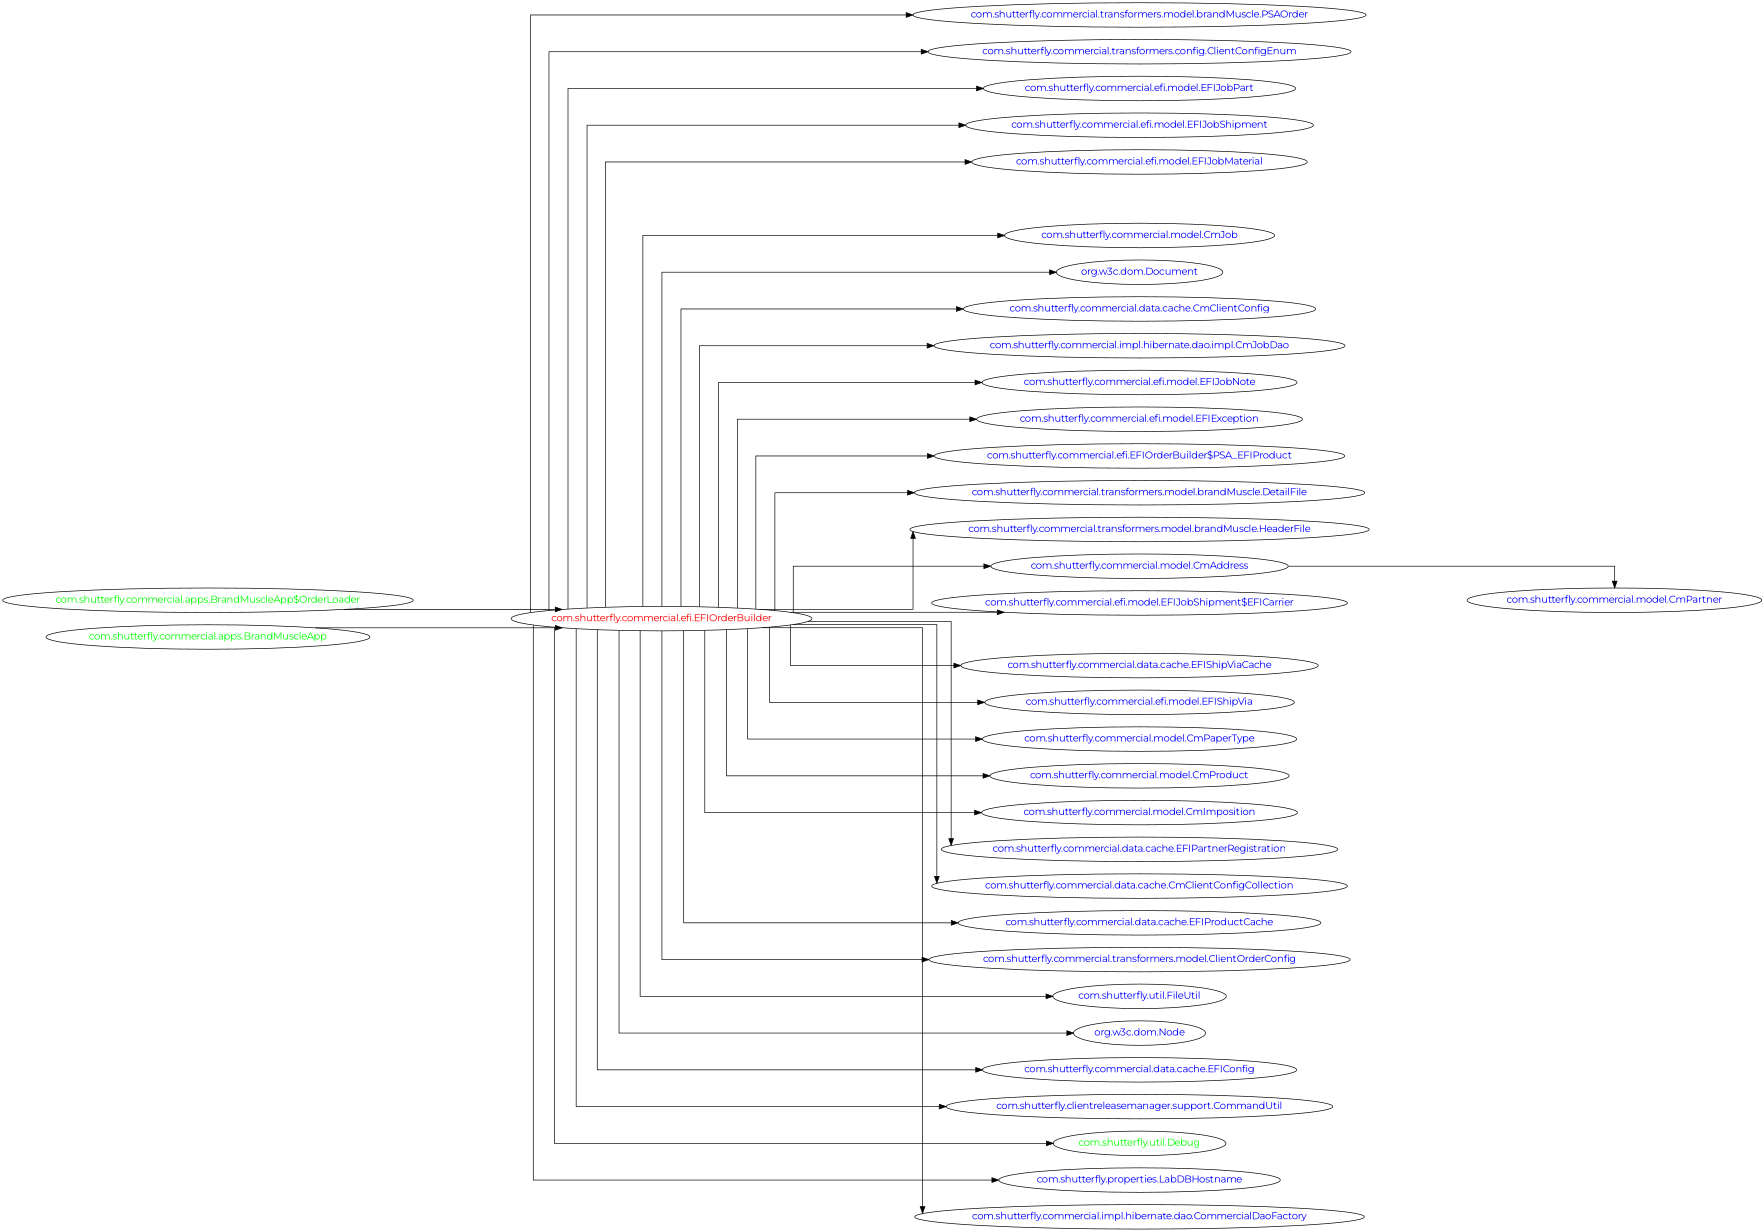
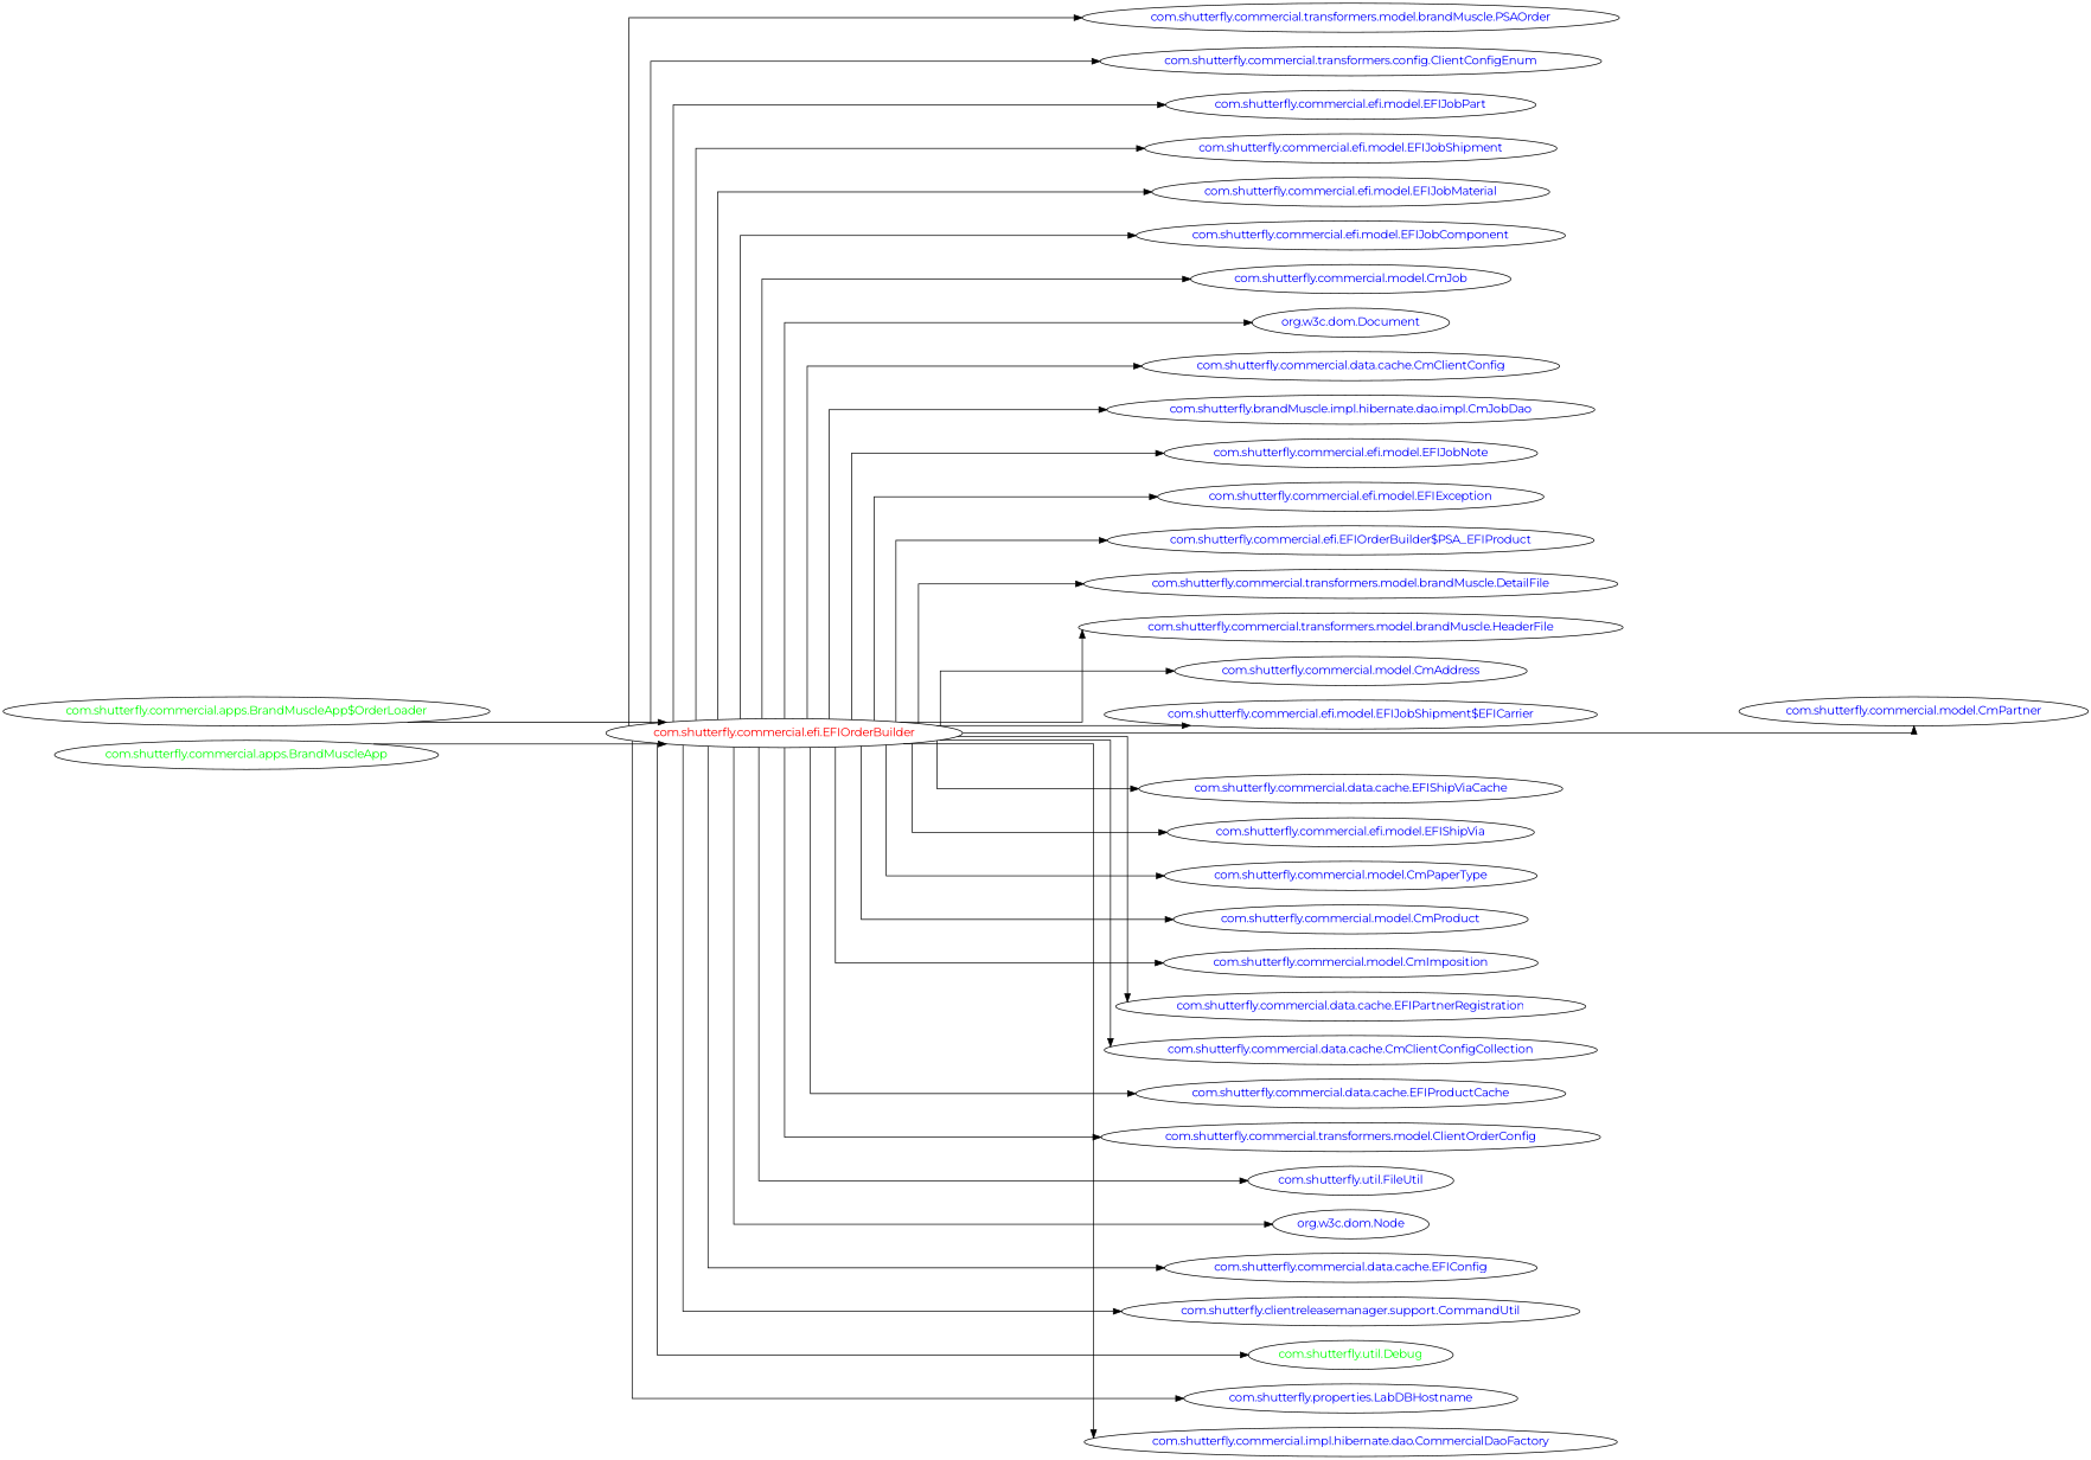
  digraph {
    concentrate=true
    fontname=Montserrat
    rankdir=LR
    ranksep=2.0
    splines=ortho
    node [fontcolor=blue fontname=Montserrat]
    edge [fontname=Montserrat]
    "com.shutterfly.commercial.efi.EFIOrderBuilder" [fontcolor=red]
    "com.shutterfly.commercial.transformers.model.brandMuscle.PSAOrder"
    "com.shutterfly.commercial.transformers.config.ClientConfigEnum"
    "com.shutterfly.commercial.efi.model.EFIJobPart"
    "com.shutterfly.commercial.efi.model.EFIJobShipment"
    "com.shutterfly.commercial.efi.model.EFIJobMaterial"
+   "com.shutterfly.commercial.efi.model.EFIJobComponent"
    "com.shutterfly.commercial.model.CmJob"
    "org.w3c.dom.Document"
    "com.shutterfly.commercial.data.cache.CmClientConfig"
-   "com.shutterfly.commercial.impl.hibernate.dao.impl.CmJobDao"
+   "com.shutterfly.commercial.impl.hibernate.dao.impl.CmJobDao" [label="com.shutterfly.brandMuscle.impl.hibernate.dao.impl.CmJobDao"]
    "com.shutterfly.commercial.efi.model.EFIJobNote"
    "com.shutterfly.commercial.efi.model.EFIException"
    "com.shutterfly.commercial.efi.EFIOrderBuilder$PSA_EFIProduct"
    "com.shutterfly.commercial.transformers.model.brandMuscle.DetailFile"
    "com.shutterfly.commercial.transformers.model.brandMuscle.HeaderFile"
    "com.shutterfly.commercial.model.CmAddress"
    "com.shutterfly.commercial.efi.model.EFIJobShipment$EFICarrier"
    "com.shutterfly.commercial.model.CmPartner"
    "com.shutterfly.commercial.data.cache.EFIShipViaCache"
    "com.shutterfly.commercial.efi.model.EFIShipVia"
    "com.shutterfly.commercial.model.CmPaperType"
    "com.shutterfly.commercial.model.CmProduct"
    "com.shutterfly.commercial.model.CmImposition"
    "com.shutterfly.commercial.data.cache.EFIPartnerRegistration"
    "com.shutterfly.commercial.data.cache.CmClientConfigCollection"
    "com.shutterfly.commercial.data.cache.EFIProductCache"
    "com.shutterfly.commercial.transformers.model.ClientOrderConfig"
    "com.shutterfly.util.FileUtil"
    "org.w3c.dom.Node"
    "com.shutterfly.commercial.data.cache.EFIConfig"
    "com.shutterfly.clientreleasemanager.support.CommandUtil"
    "com.shutterfly.util.Debug" [fontcolor=green]
    "com.shutterfly.properties.LabDBHostname"
    "com.shutterfly.commercial.impl.hibernate.dao.CommercialDaoFactory"
    "com.shutterfly.commercial.apps.BrandMuscleApp$OrderLoader" [fontcolor=green]
    "com.shutterfly.commercial.apps.BrandMuscleApp" [fontcolor=green]
    "com.shutterfly.commercial.efi.EFIOrderBuilder" -> "com.shutterfly.commercial.transformers.model.brandMuscle.PSAOrder"
    "com.shutterfly.commercial.efi.EFIOrderBuilder" -> "com.shutterfly.commercial.transformers.config.ClientConfigEnum"
    "com.shutterfly.commercial.efi.EFIOrderBuilder" -> "com.shutterfly.commercial.efi.model.EFIJobPart"
    "com.shutterfly.commercial.efi.EFIOrderBuilder" -> "com.shutterfly.commercial.efi.model.EFIJobShipment"
    "com.shutterfly.commercial.efi.EFIOrderBuilder" -> "com.shutterfly.commercial.efi.model.EFIJobMaterial"
+   "com.shutterfly.commercial.efi.EFIOrderBuilder" -> "com.shutterfly.commercial.efi.model.EFIJobComponent"
    "com.shutterfly.commercial.efi.EFIOrderBuilder" -> "com.shutterfly.commercial.model.CmJob"
    "com.shutterfly.commercial.efi.EFIOrderBuilder" -> "org.w3c.dom.Document"
    "com.shutterfly.commercial.efi.EFIOrderBuilder" -> "com.shutterfly.commercial.data.cache.CmClientConfig"
    "com.shutterfly.commercial.efi.EFIOrderBuilder" -> "com.shutterfly.commercial.impl.hibernate.dao.impl.CmJobDao"
    "com.shutterfly.commercial.efi.EFIOrderBuilder" -> "com.shutterfly.commercial.efi.model.EFIJobNote"
    "com.shutterfly.commercial.efi.EFIOrderBuilder" -> "com.shutterfly.commercial.efi.model.EFIException"
    "com.shutterfly.commercial.efi.EFIOrderBuilder" -> "com.shutterfly.commercial.efi.EFIOrderBuilder$PSA_EFIProduct"
    "com.shutterfly.commercial.efi.EFIOrderBuilder" -> "com.shutterfly.commercial.transformers.model.brandMuscle.DetailFile"
    "com.shutterfly.commercial.efi.EFIOrderBuilder" -> "com.shutterfly.commercial.transformers.model.brandMuscle.HeaderFile"
    "com.shutterfly.commercial.efi.EFIOrderBuilder" -> "com.shutterfly.commercial.model.CmAddress"
    "com.shutterfly.commercial.efi.EFIOrderBuilder" -> "com.shutterfly.commercial.efi.model.EFIJobShipment$EFICarrier"
-   "com.shutterfly.commercial.model.CmAddress" -> "com.shutterfly.commercial.model.CmPartner"
+   "com.shutterfly.commercial.efi.EFIOrderBuilder" -> "com.shutterfly.commercial.model.CmPartner"
    "com.shutterfly.commercial.efi.EFIOrderBuilder" -> "com.shutterfly.commercial.data.cache.EFIShipViaCache"
    "com.shutterfly.commercial.efi.EFIOrderBuilder" -> "com.shutterfly.commercial.efi.model.EFIShipVia"
    "com.shutterfly.commercial.efi.EFIOrderBuilder" -> "com.shutterfly.commercial.model.CmPaperType"
    "com.shutterfly.commercial.efi.EFIOrderBuilder" -> "com.shutterfly.commercial.model.CmProduct"
    "com.shutterfly.commercial.efi.EFIOrderBuilder" -> "com.shutterfly.commercial.model.CmImposition"
    "com.shutterfly.commercial.efi.EFIOrderBuilder" -> "com.shutterfly.commercial.data.cache.EFIPartnerRegistration"
    "com.shutterfly.commercial.efi.EFIOrderBuilder" -> "com.shutterfly.commercial.data.cache.CmClientConfigCollection"
    "com.shutterfly.commercial.efi.EFIOrderBuilder" -> "com.shutterfly.commercial.data.cache.EFIProductCache"
    "com.shutterfly.commercial.efi.EFIOrderBuilder" -> "com.shutterfly.commercial.transformers.model.ClientOrderConfig"
    "com.shutterfly.commercial.efi.EFIOrderBuilder" -> "com.shutterfly.util.FileUtil"
    "com.shutterfly.commercial.efi.EFIOrderBuilder" -> "org.w3c.dom.Node"
    "com.shutterfly.commercial.efi.EFIOrderBuilder" -> "com.shutterfly.commercial.data.cache.EFIConfig"
    "com.shutterfly.commercial.efi.EFIOrderBuilder" -> "com.shutterfly.clientreleasemanager.support.CommandUtil"
    "com.shutterfly.commercial.efi.EFIOrderBuilder" -> "com.shutterfly.util.Debug"
    "com.shutterfly.commercial.efi.EFIOrderBuilder" -> "com.shutterfly.properties.LabDBHostname"
    "com.shutterfly.commercial.efi.EFIOrderBuilder" -> "com.shutterfly.commercial.impl.hibernate.dao.CommercialDaoFactory"
    "com.shutterfly.commercial.apps.BrandMuscleApp$OrderLoader" -> "com.shutterfly.commercial.efi.EFIOrderBuilder"
    "com.shutterfly.commercial.apps.BrandMuscleApp" -> "com.shutterfly.commercial.efi.EFIOrderBuilder"
  }
